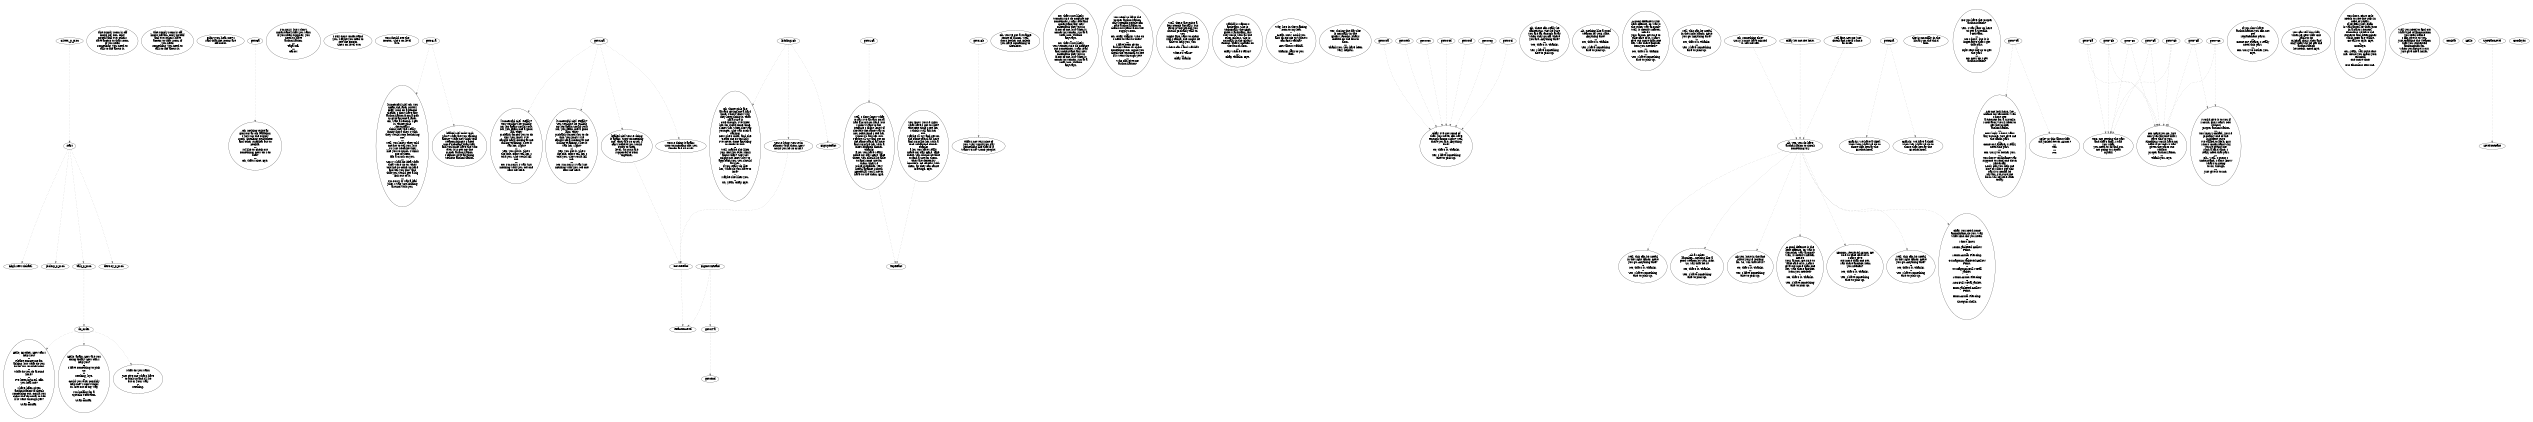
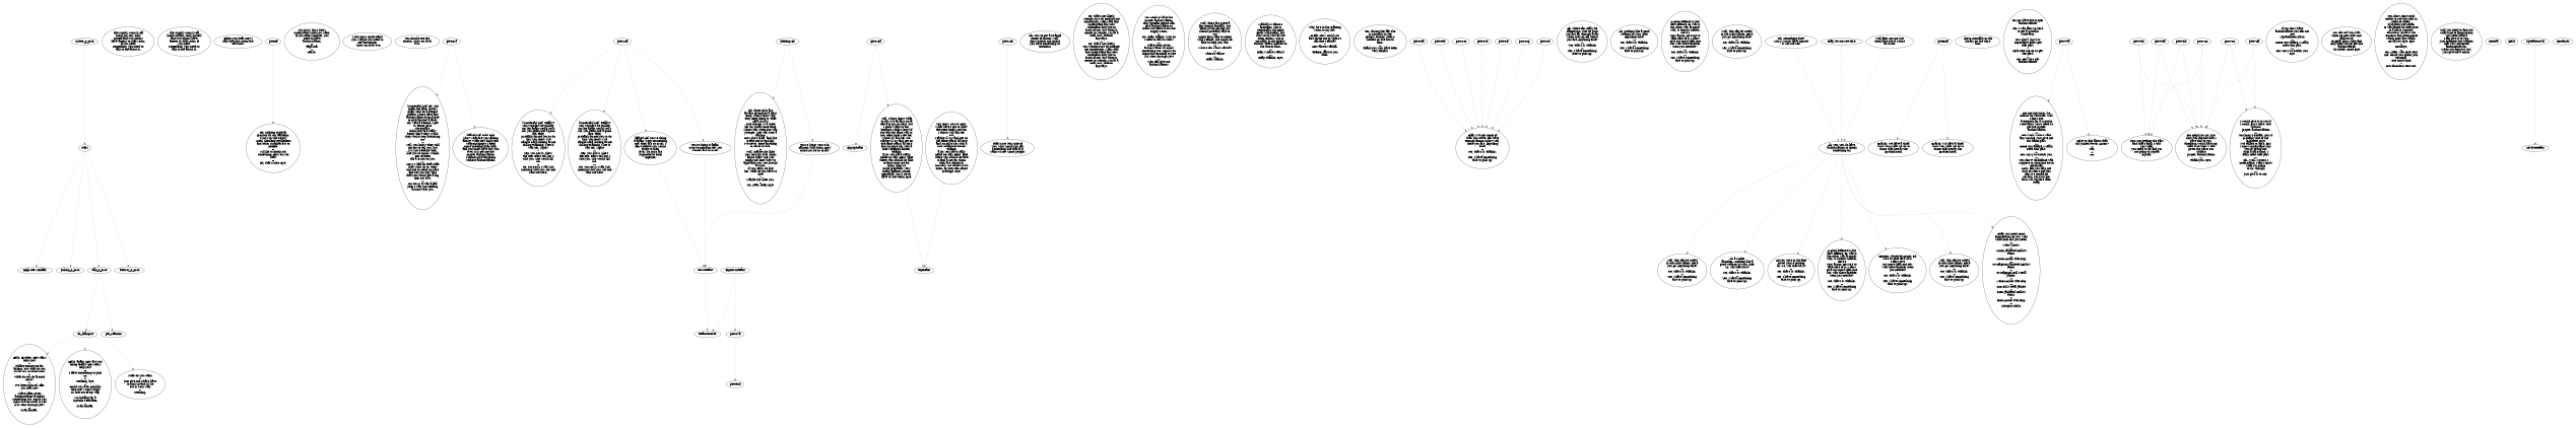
  digraph {
    node [color="#000000" fillcolor="#FFFFFF" style=filled]
    edge [color="#555555" style=dotted]
    n1 [label="High see Michael."]
    start
    pickup_p_proc
    talk_p_proc
    destroy_p_proc
-   do_dialogue [label=do_order]
+   do_dialogue
+   get_reaction
    critter_p_proc
    n9 [label="Hello, Brother. How can I\nhelp you?\n---\nPlease excuse me for\nasking, but what do you\ndo for our Brotherhood.\n---\nWhat do you do around\nhere?\n---\nI've been injured. Can\nyou heal me?\n---\nI have been given\nauthorization to check\nsomething out. Could you\ncheck the terminal to see\nif it went through yet?\n---\nUrak Chufar!"]
    n10 [label="Hello, again. How are you\ndoing today? How can I\nhelp you?\n---\nI have something to pick\nup.\n---\nNothing, bye.\n---\nCould you ever possibly\nhelp me? I don't think\nso. Get out of my way.\n---\nI'm looking for a\nSystolic Motivator.\n---\nUrak Chufar!"]
    n11 [label="What do you want.\n---\nJust give me what I have\nto pick up and I'll be\nout or your way.\n---\nNothing."]
    n12 [label="The supply room is off\nlimits my son. Only\nmyself and two others\nhave access to that room.\nIf you need\nsomething, you need to\ntalk to me about it."]
    n13 [label="The supply room is off\nlimits ma'am. Only myself\nand two others have\naccess to that room. If\nyou need\nsomething, you need to\ntalk to me about it."]
    n14 [label="Didn't you hear me? I\nsaid that the rooms are\noff limits."]
    n15 [label="Oh, nothing quite as\nglorious as our Paladins.\nI just run the supply\nroom, checking equipment\nand other supplies out to\npeople.\n---\nI'd like to check out\nsomething. How do I do\nthat?\n---\nOh, that's nice. Bye."]
    goto3a
    n17 [label="I'm sorry, but I don't\nunderstand what you want.\nIf you need supplies, you\nneed to have\nauthorization.\n---\nTaga ma.\n---\nCaroo!"]
    n18 [label="I still don't understand\nyou. Maybe you need to\nsee the Doctor\n   She's on level two."]
    n19 [label="You should see the\nDoctor. She's on level\ntwo."]
    n20 [label=goto61a]
    n21 [label="[Successful Lie] Oh, you\nmean the laser pistol?\nOkay, hold on a second\nplease. I don't have any\nauthorization from a Bob\nto give anyone a laser.\nOh, wait a second. I get\nit. Those girls\ndownstairs\nthink they are really\nfunny don't they. I wish\nthey would stop bothering\nme.\n---\nWell, you know. They told\nme not to tell you, but\nit's just because they\nlike you so much. I think\none of them\nhas a crush on you.\n---\nSorry, I had no idea what\nthey were up to. They\ntold me to come up here\nand tell you this, and\nthat you would get a big\nkick out of it.\n---\nI'm sorry. It was a bad\njoke. I was just kidding\naround with you."]
    n22 [label="[Failed Lie] Bob? Bob\nwho? What are you talking\nabout? What new high tech\nweapon-thingy? I need\nmore specifics than that,\nand you must have the who\never it is get me the\nproper authorization.\nI cannot give anything\nwithout authorization."]
    n23 [label="[Successful Lie]  Really?\nYou wouldn't be pulling\nmy leg again would you?\nNo, you seem like a good\nlad. They\nprobably forced you to do\nthis. You know, I've\ncaught Lara looking at me\nduring Training. I bet it\nwas her, right?\n---\nYep, you got it. She's\nthe one. Don't tell her I\ntold you. She would kill\nme.\n---\nNo, I'm sorry. I was just\nmessing with you. No one\nsent me here."]
    goto13a
    n25 [label="[Successful Lie]  Really?\nYou wouldn't be pulling\nmy leg again would you?\nNo, you seem like a good\nlass. They\nprobably forced you to do\nthis. You know, I've\ncaught Lara looking at me\nduring Training. I bet it\nwas her, right?\n---\nYep, you got it. She's\nthe one. Don't tell her I\ntold you. She would kill\nme.\n---\nNo, I'm sorry. I was just\nmessing with you. No one\nsent me here."]
    n26 [label="[Failed Lie] You're doing\nit again! Stop tormenting\nme! They are so cruel! I\ncan't believe you would\nstoop to their\nlevel. Us guys are\nsupposed to stick\ntogether."]
    n27 [label="You're doing it again!\nStop tormenting me! You\nwomen are so cruel!"]
    DownReact
    ReactToLevel
    n30 [label=kidding13b]
    n31 [label="Oh, those girls are\nalways giving me a hard\ntime. I don't know why\nthey keep doing it. That\nLara sure is\ncute though. I've liked\nher for quite some time.\nI knew her when she was\nyounger. She was such a\ndarling.\nNow she's older, and she\ntreats me so terribly.\nI've never done anything\nto deserve this.\n---\nWell, maybe she likes\nyou. Did you ever think\nabout that? She just\nmight not know how to\napproach you. You should\nask her.\nIf you really do like\nher, what do you have to\nlose?\n---\nMaybe she likes you.\n---\nUh, yeah. Okay. Bye."]
    n32 [label="You're lying! You're in\ncahoots with them. How\ncould you be so cruel?"]
    goto16a
    BigUpReact
    n35 [label="Well, I don't know what\nto say. I've always sorta\nhad a crush on here, but\nI didn't want to act,\nbecause I didn't know if\nshe felt the same way or\nnot. Next time I see her,\nI think I'll ask her out.\nMaybe I'll try and get on\nthe same patrol as here\nand surprise her with a\nnice romantic dinner.\nThanks\na lot. You have really\nmade my day. Here, take\nthese. You should be able\nto find some use for\nthem. They're\npulse grenades. Very\nuseful against robots.\nHopefully, you'll never\nhave to use them. Bye."]
    TopReact
    n37 [label="That's not very nice of\nyou. Why would you say\nsomething like that if it\nwasn't true? Some people!"]
    goto16b
    n39 [label="Oh. You've got a strange\nsense of humor. Well,\ndon't bother me unless\nyou have something to\ncheckout."]
    n40 [label="You know, you're right.\nWhat have I got to lose?\nThe next time I see her,\nI think I will ask her\nout.\nMaybe I'll try and get on\nthe same patrol as here\nand surprise her with a\nnice romantice dinner.\nThanks\na lot. You have really\nmade my day. Here, take\nthese. You should be able\nto find a use for them.\nThey are dexterity\nboosters. Be careful with\nthem, as they can cause\ncravings. Bye."]
    n41 [label="No, that's not likely.\nWomen sure do confuse me\nsometimes. I can read and\nunderstand any new\nschematic they put in\nfront of me; but when it\ncomes to women, I'm at a\ntotal loss. Thanks\nanyways.\n---\nNo, that's not likely.\nYou women sure do confuse\nme sometimes. I can read\nand understand any new\nschematic they put in\nfront of me; but when it\ncomes to women, I'm at a\ntotal loss. Thanks\nanyways."]
    n42 [label="You need to have the\nproper authorization.\nonly specific people can\ngive authorization to\ncheck out items from the\nsupply room.\n---\nOh. Okay, thanks. Who do\nI need to talk to then?\n---\nI have been given\nauthorization to check\nsomething out. Could you\ncheck the terminal to see\nif it went through yet?\n---\nWho can give me\nauthorization?"]
    n43 [label="Well, there are quite a\nfew people actually; but\nTalus is the person you\nshould probably talk to.\nYou\nmight also want to check\nwith Mathia, she might be\nable to help you, too.\n---\nWhere can I find Mathia?\n---\nWhere's Talus?\n---\nOkay, thanks."]
    n44 [label="Mathia is Maxon's\nassistant. She is\ntechnically the High\nElder's assistant, but\nshe works with all the\nother Elders. She is\nnormally in the Elders'\nRooms. That's located on\nthe fourth floor.\n---\nOkay. Where's Talus?\n---\nOkay. Thanks. Bye."]
    n45 [label="Why, he's in the training\nroom to my left.\n---\nGreat. Now, could you\nalso direct me to where I\ncan find Mathia?\n---\nHow about Mathia.\n---\nThanks. Talk to you\nlater."]
    n46 [label="Yes, during the day she\nis normally in the\nElders' Rooms. That's\nlocated on the fourth\nfloor.\n---\nThank you. You have been\nvery helpful."]
    n47 [label="Okay, I've got some of\nthat. You never can have\nenough ammo right? Well,\nthere you are. Anything\nelse?\n---\nNo, that's it. Thanks.\n---\nYes, I have something\nelse to pick up."]
    n48 [label="Oh, these can really be\ndangerous. Just be sure\nyou are far enough away\nwhen they go off. There\nyou are. Anything else?\n---\n\"No, that's it. Thanks.\n---\nYes, I have something\nelse to pick up."]
    n49 [label="Ah, nothing like a good\nweapon by your side.\nAnything else?\n---\nNo, that's it. Thanks.\n---\nYes, I have something\nelse to pick up."]
    n50 [label="A good defense is the\nbest offense. Or was it\nthe other way around?\nWell, it doesn't matter.\nHere's\nyour armor. Be sure to\ntake care of it. I can't\ngive out more than one\nset. Was there another\nitem you needed?\"\n---\nNo, that's it. Thanks.\n---\nYes, I have something\nelse to pick up."]
    n51 [label="Well, this can be useful\nin the right hands. Here\nyou go. Anything else?\n---\nNo, that's it. Thanks.\n---\nYes, I have something\nelse to pick up."]
    n52 [label="Oh, something else?\nSorry, I must have missed\nit. Let me see."]
    n53 [label="Ah, yes. You do have\nauthorization to check\nsomething try."]
    n54 [label="Well, this can be useful\nin the right hands. Here\nyou go. Anything else?\n---\nNo, that's it. Thanks.\n---\nYes, I have something\nelse to pick up."]
    n55 [label="Ah a rocket\nlauncher...nothing like a\ngood weapon by your side.\nSo, will that be it?\n---\nNo, that's it. Thanks.\n---\nYes, I have something\nelse to pick up."]
    n56 [label="Ah yes, here is the fine\npistol you're looking\nfor. So, will that be it?\n---\nNo, that's it. Thanks.\n---\nYes, I have something\nelse to pick up."]
    n57 [label="A good defense is the\nbest offense. Or was it\nthe other way around?\nWell, it doesn't matter.\nHere's\nyour armor. Be sure to\ntake care of it. I can't\ngive out more than one\nset. Was there another\nitem you needed?\n---\nNo, that's it. Thanks.\n---\nYes, I have something\nelse to pick up."]
    n58 [label="Hmmm...Powered Armor. Be\nsure to take care of it.\nI can't give\nout more than one set.\nWas there another item\nyou needed?\n---\nNo, that's it. Thanks.\n---\nYes, I have something\nelse to pick up."]
    n59 [label="Well, this can be useful\nin the right hands. Here\nyou go. Anything else?\n---\nNo, that's it. Thanks.\n---\nYes, I have something\nelse to pick up."]
    n60 [label="Okay, you need some\nammunition do you. Well\nwhat kind did you need.\n---\nI don't know.\n---\n10mm Jacketed Hollow\nPoint.\n---\n10mm Armor Piercing.\n---\n44 magnum Jacketed Hollow\nPoint.\n---\n44 magnum Full Metal\nJacket.\n---\n14mm Armor Piercing\n---\n.223 Full Metal Jacket.\n---\n5mm Jacketed Hollow\nPoint.\n---\n5mm Armor Piercing.\n---\nShotgun shells."]
    goto44a
    n62 [label=goto49b]
    goto44c
    goto44d
    goto44f
    goto44g
    goto44i
    goto47a
    gotoend
    BigDownReact
    n71 [label="Okay, let me see here."]
    n72 [label="Guards! We have a thief!\nShow him what we do to\nthose that betray the\nBrotherhood."]
    goto52a
    n74 [label="Guards! We have a thief!\nShow her what we do to\nthose that betray the\nBrotherhood."]
    n75 [label="She is normally in the\nlibrary on the third\nfloor."]
    n76 [label="Well fine. Let me just\ncheck and see if I more\nan order."]
    n77 [label="Do you have the proper\nauthorization?\n---\nYes. I was sent up here\nto get a Systolic\nMotivator.\n---\nNo I don't, but it is\nimperative that I get\nthat part.\n---\nKyle sent me up to get\nthe part.\n---\nNo. How do I get\nauthorization?"]
    n78 [label="Let me look here. (he\nchecks his terminal) Well\nI don't see\na Request for a Systolic\nMotivator? You'll need to\nget the proper\n authorization.\n---\nNow look! I don't want\nany trouble. Just give me\nthe damn part.\n---\nCome on? Please. I really\nneed this part.\n---\nOK. Sorry to bother you.\n---\nYou don't? Ordinance was\nsuppose to send one down\nyesterday.\nLook, can you help me\nout? If I don't get this\npart it's gonna be\nmy ass. I'm sure the\nform will be here later\ntoday."]
    n79 [label="OK. Here you go. Just\ndon't tell anyone that I\ngave this to you.\nRhombus would have my\nhead if he knew I had\ngiven the parts out\nwithout\n proper authorization.\n---\nThank you. Bye."]
-   goto73a
    n81 [label="Your not getting the part\nand that's final. I told\nyou what\nyou need to do and I'm\nnot going to repeat\nmyself."]
    goto73b
    goto73c
    n84 [label="I would give it to you if\nI could. But I can't. Not\nwithout\n proper authorization.\n---\nYou know Michael, you're\nprobably one of the\nbrightest guys\nI've talked to here. But\nI don't understand why\nyou're giving me\nsuch a hard time. I\nreally need that part.\n---\nOh.. Well. I guess I\nunderstand. I don't know\nwhat I'm going\n to do, though.\n---\nJust give it to me."]
    goto75a
    goto75b
    goto75c
    n88 [label="If you don't have\nauthorization you can not\nget\n replacement parts.\n---\nCome on? Please. I really\nneed this part.\n---\nOK. Sorry to bother you.\nBye."]
    goto76a
    n90 [label="Kyle? Is this about that\nold junked Power Armor?\n---\nYes.\n---\nNo."]
    n91 [label="You can tell him that\nwhen he gets that unit\nback to its\noriginal glory, then and\nonly then will he get the\nauthorization\n he needs. Good Bye."]
    n92 [label="You don't. First Kyle\nneeds to see the Unit in\nneed of repair.\nIf he feels the repair\nis warranted he then puts\nin a parts request.\nRhombus reviews the\nrequests and determines\nwhich ones are viable.\n Go talk to Kyle. Bye.\n---\nGoodbye.\n---\nOh...yeah, well Kyle sent\nme. Could you check your\nterminal\n one more time.\n---\nBut Rhombus sent me."]
    goto79a
    n94 [label="Well you need to find out\nwhat type of ammunition\nyou need before\nI can give it to you.\nJust examine the weapon\nthat you requested\nammunition for.\nWhen you figure it out,\njust give me a holler."]
    combat
    n96 [label=Hello]
    UpReactLevel
    LevelToReact
    Goodbyes
    start -> n1
    start -> pickup_p_proc
    start -> talk_p_proc
    start -> destroy_p_proc
    talk_p_proc -> do_dialogue
+   talk_p_proc -> get_reaction
    do_dialogue -> n9
    do_dialogue -> n10
    do_dialogue -> n11
    critter_p_proc -> start
    goto3a -> n15
    n20 -> n21
    n20 -> n22
    goto13a -> n23
    goto13a -> n25
    goto13a -> n26
    goto13a -> n27
    n26 -> DownReact
    n27 -> DownReact
    DownReact -> ReactToLevel
    n30 -> n31
    n30 -> n32
    n32 -> DownReact
-   n30 -> BigUpReact
+   goto16a -> BigUpReact
    goto16a -> n35
    n35 -> TopReact
    goto16b -> n37
    n40 -> TopReact
    n52 -> n53
    n53 -> n54
    n53 -> n55
    n53 -> n56
    n53 -> n57
    n53 -> n58
    n53 -> n59
    n53 -> n60
    goto44a -> n47
    n62 -> n47
    goto44c -> n47
    goto44d -> n47
    goto44f -> n47
    goto44g -> n47
    goto44i -> n47
    goto47a -> gotoend
    BigDownReact -> ReactToLevel
    BigDownReact -> goto47a
    n71 -> n53
    goto52a -> n72
    goto52a -> n74
    n76 -> n53
-   goto73a -> n79
-   goto73a -> n81
    goto73b -> n79
    goto73b -> n81
    goto73c -> n79
    goto73c -> n84
    goto75a -> n79
    goto75a -> n81
    goto75b -> n79
    goto75b -> n81
    goto75c -> n79
    goto75c -> n81
    goto76a -> n79
    goto76a -> n84
    goto79a -> n78
    goto79a -> n90
    UpReactLevel -> LevelToReact
  }
